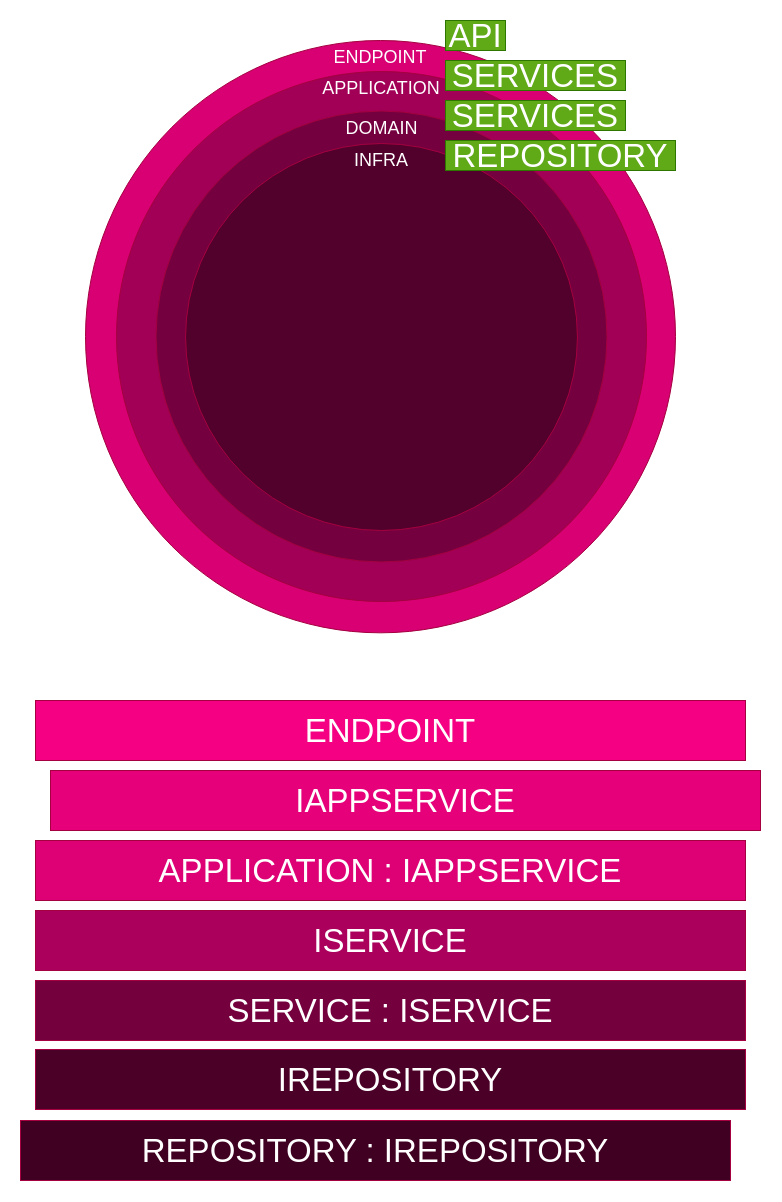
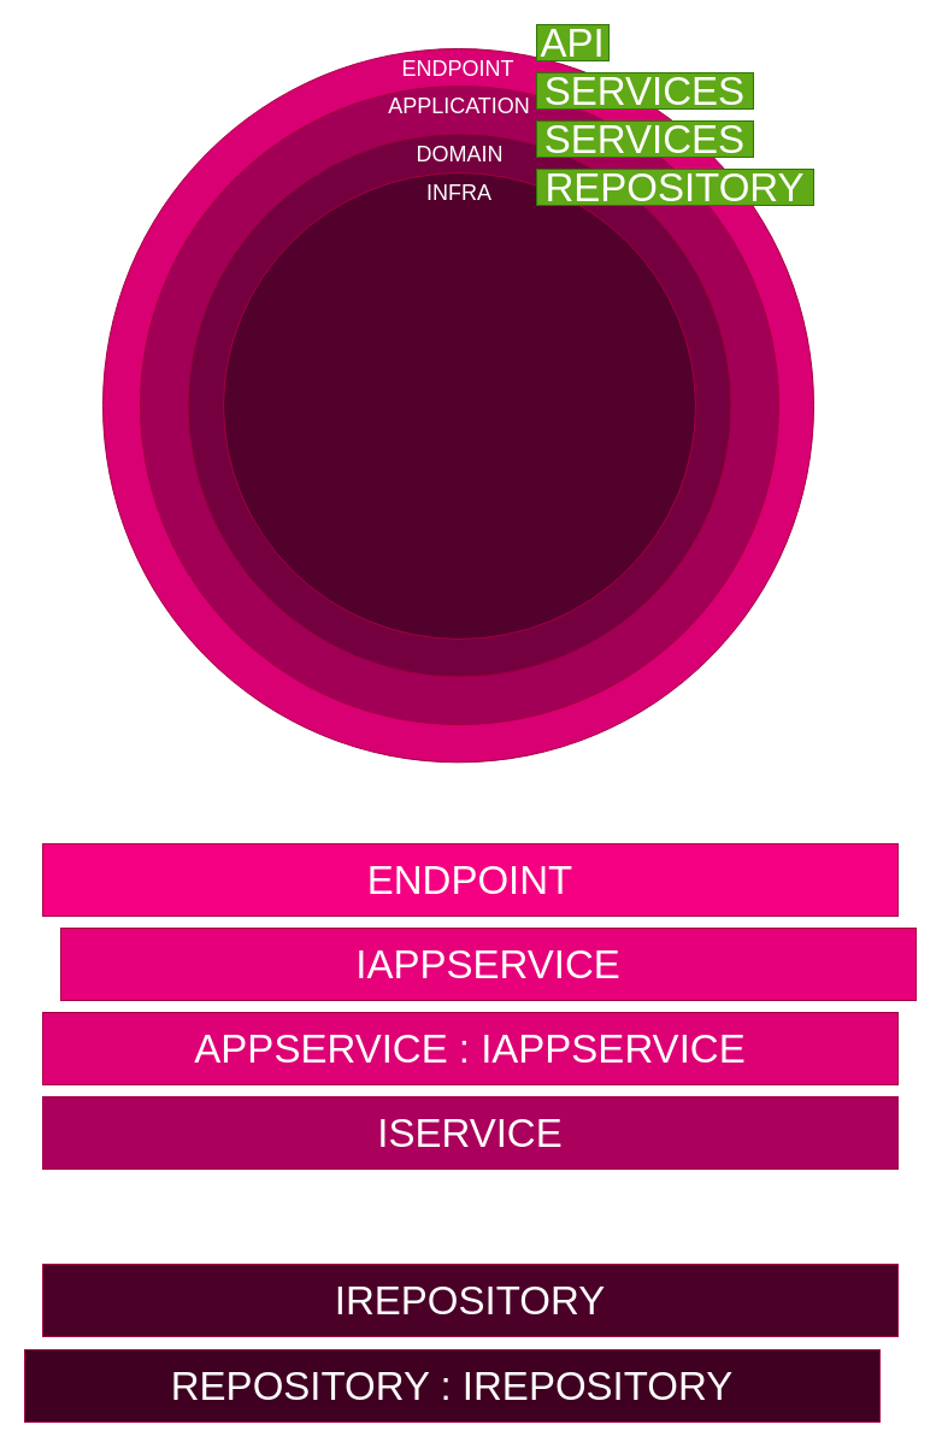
  <mxCell id="0" />
  <mxCell id="1" parent="0" />
  <mxCell id="2" value="ENDPOINT" style="ellipse;whiteSpace=wrap;html=1;fillColor=#d80073;fontColor=#ffffff;strokeColor=#A50040;fillStyle=solid;gradientColor=none;verticalAlign=top;fontSize=18;" parent="1" vertex="1"><mxGeometry x="85" y="40" width="590" height="592.32" as="geometry" /></mxCell>
  <mxCell id="3" value="APPLICATION" style="ellipse;whiteSpace=wrap;html=1;fillColor=#A10056;fontColor=#ffffff;strokeColor=#A50040;fillStyle=solid;gradientColor=none;verticalAlign=top;fontSize=18;" parent="1" vertex="1"><mxGeometry x="116" y="71" width="530" height="530" as="geometry" /></mxCell>
  <mxCell id="4" value="DOMAIN" style="ellipse;whiteSpace=wrap;html=1;fillColor=#75003F;fontColor=#ffffff;strokeColor=#A50040;fillStyle=solid;gradientColor=none;verticalAlign=top;fontSize=18;" parent="1" vertex="1"><mxGeometry x="155.5" y="110.5" width="451" height="451" as="geometry" /></mxCell>
  <mxCell id="5" value="INFRA" style="ellipse;whiteSpace=wrap;html=1;fillColor=#52002C;fontColor=#ffffff;strokeColor=#A50040;fillStyle=solid;gradientColor=none;verticalAlign=top;fontSize=18;" parent="1" vertex="1"><mxGeometry x="185.05" y="143" width="391.91" height="387" as="geometry" /></mxCell>
  <mxCell id="6" value="API" style="text;html=1;strokeColor=#2D7600;fillColor=#60a917;align=center;verticalAlign=middle;whiteSpace=wrap;rounded=0;fillStyle=solid;fontSize=33;fontColor=#ffffff;" parent="1" vertex="1"><mxGeometry x="445" y="20" width="60" height="30" as="geometry" /></mxCell>
  <mxCell id="7" value="SERVICES" style="text;html=1;strokeColor=#2D7600;fillColor=#60a917;align=center;verticalAlign=middle;whiteSpace=wrap;rounded=0;fillStyle=solid;fontSize=33;fontColor=#ffffff;" parent="1" vertex="1"><mxGeometry x="445" y="60" width="180" height="30" as="geometry" /></mxCell>
  <mxCell id="8" value="SERVICES" style="text;html=1;strokeColor=#2D7600;fillColor=#60a917;align=center;verticalAlign=middle;whiteSpace=wrap;rounded=0;fillStyle=solid;fontSize=33;fontColor=#ffffff;" parent="1" vertex="1"><mxGeometry x="445" y="100" width="180" height="30" as="geometry" /></mxCell>
  <mxCell id="9" value="REPOSITORY" style="text;html=1;strokeColor=#2D7600;fillColor=#60a917;align=center;verticalAlign=middle;whiteSpace=wrap;rounded=0;fillStyle=solid;fontSize=33;fontColor=#ffffff;" parent="1" vertex="1"><mxGeometry x="445" y="140" width="230" height="30" as="geometry" /></mxCell>
  <mxCell id="10" value="ENDPOINT" style="rounded=0;whiteSpace=wrap;html=1;fillStyle=solid;fontSize=33;fillColor=#F50082;fontColor=#ffffff;strokeColor=#A50040;" parent="1" vertex="1"><mxGeometry x="35" y="700" width="710" height="60" as="geometry" /></mxCell>
  <mxCell id="11" value="IAPPSERVICE" style="rounded=0;whiteSpace=wrap;html=1;fillStyle=solid;fontSize=33;fillColor=#E6007A;fontColor=#ffffff;strokeColor=#A50040;" parent="1" vertex="1"><mxGeometry x="50" y="770" width="710" height="60" as="geometry" /></mxCell>
- <mxCell id="12" value="APPLICATION : IAPPSERVICE" style="rounded=0;whiteSpace=wrap;html=1;fillStyle=solid;fontSize=33;fillColor=#DE0075;fontColor=#ffffff;strokeColor=#A50040;" parent="1" vertex="1"><mxGeometry x="35" y="840" width="710" height="60" as="geometry" /></mxCell>
+ <mxCell id="12" value="APPSERVICE : IAPPSERVICE" style="rounded=0;whiteSpace=wrap;html=1;fillStyle=solid;fontSize=33;fillColor=#DE0075;fontColor=#ffffff;strokeColor=#A50040;" parent="1" vertex="1"><mxGeometry x="35" y="840" width="710" height="60" as="geometry" /></mxCell>
  <mxCell id="13" value="ISERVICE" style="rounded=0;whiteSpace=wrap;html=1;fillStyle=solid;fontSize=33;fillColor=#AB005B;fontColor=#ffffff;strokeColor=#A50040;" parent="1" vertex="1"><mxGeometry x="35" y="910" width="710" height="60" as="geometry" /></mxCell>
- <mxCell id="14" value="SERVICE : ISERVICE" style="rounded=0;whiteSpace=wrap;html=1;fillStyle=solid;fontSize=33;fillColor=#75003E;fontColor=#ffffff;strokeColor=#A50040;" parent="1" vertex="1"><mxGeometry x="35" y="980" width="710" height="60" as="geometry" /></mxCell>
  <mxCell id="15" value="IREPOSITORY" style="rounded=0;whiteSpace=wrap;html=1;fillStyle=solid;fontSize=33;fillColor=#4A0027;fontColor=#ffffff;strokeColor=#A50040;" parent="1" vertex="1"><mxGeometry x="35" y="1049" width="710" height="60" as="geometry" /></mxCell>
  <mxCell id="16" value="REPOSITORY : IREPOSITORY" style="rounded=0;whiteSpace=wrap;html=1;fillStyle=solid;fontSize=33;fillColor=#400021;fontColor=#ffffff;strokeColor=#A50040;" parent="1" vertex="1"><mxGeometry x="20" y="1120" width="710" height="60" as="geometry" /></mxCell>
